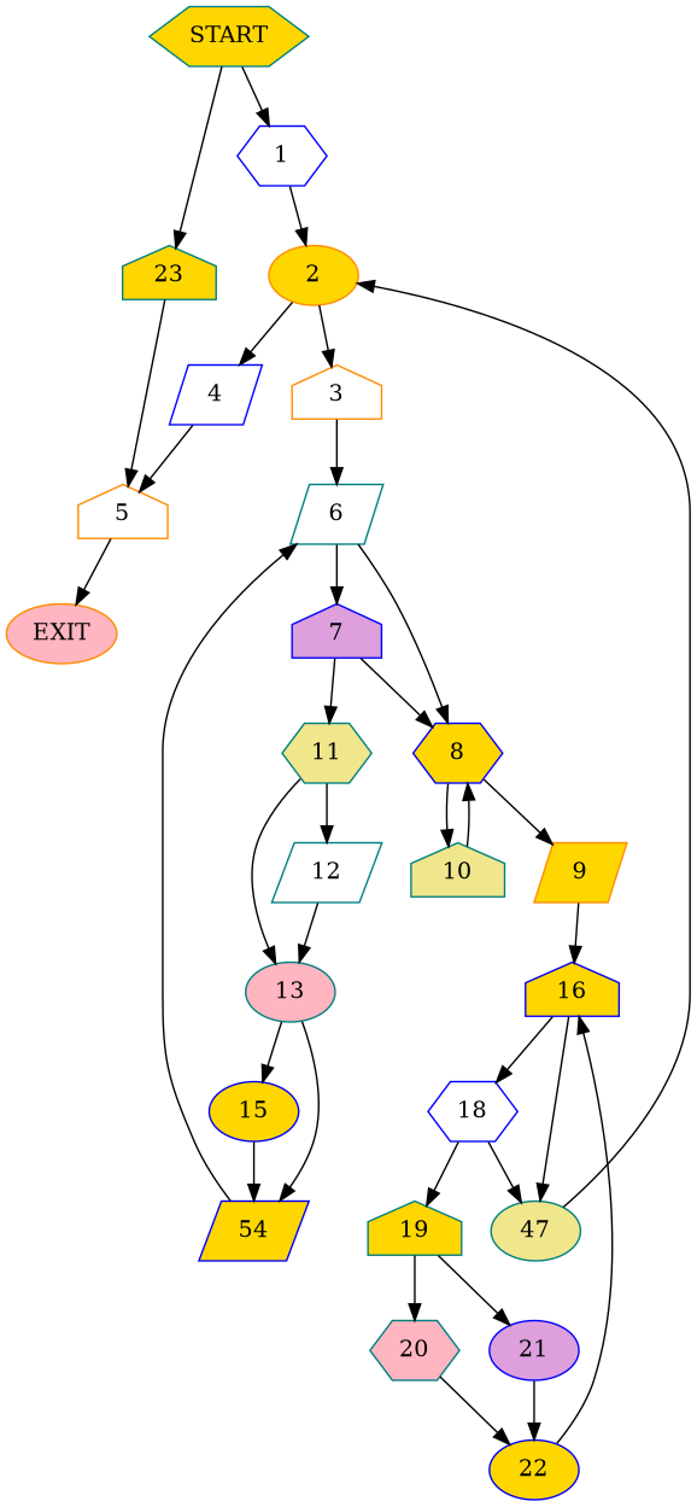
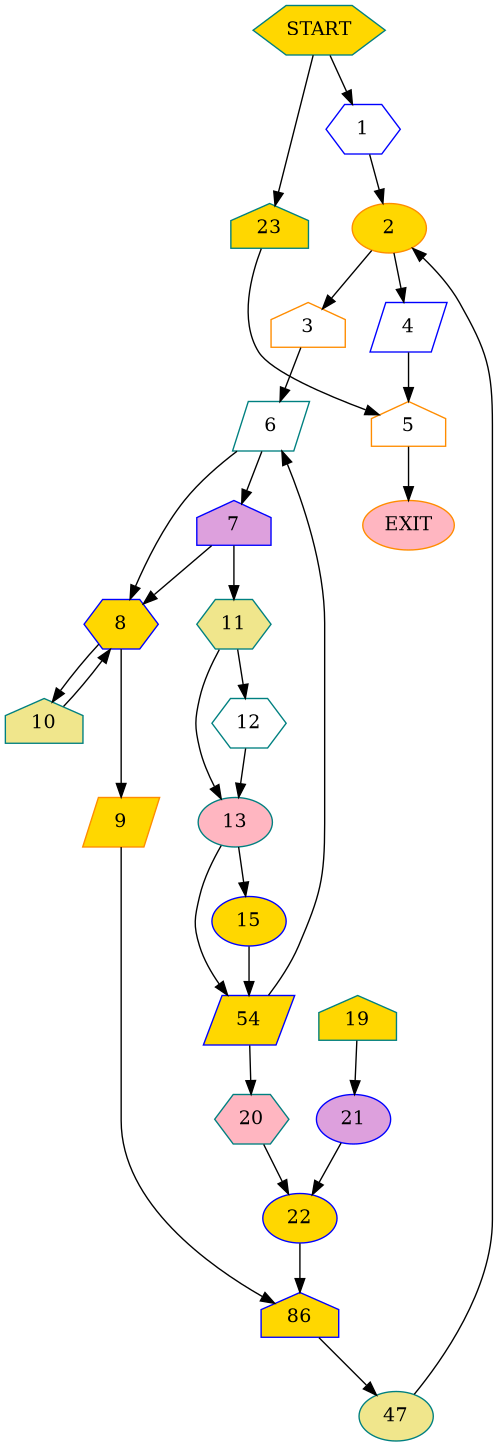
  digraph {
    node [color=teal fillcolor=gold shape=house style=filled]
    n1 [label=START shape=hexagon]
    1 [color=blue fillcolor=white shape=hexagon]
    23
    2 [color=darkorange shape=ellipse]
    5 [color=darkorange fillcolor=white]
    n6 [color=darkorange fillcolor=lightpink label=EXIT shape=ellipse]
    3 [color=darkorange fillcolor=white]
    4 [color=blue fillcolor=white shape=parallelogram]
    6 [fillcolor=white shape=parallelogram]
    7 [color=blue fillcolor=plum]
    8 [color=blue shape=hexagon]
    11 [fillcolor=khaki shape=hexagon]
    9 [color=darkorange shape=parallelogram]
    10 [fillcolor=khaki]
-   12 [fillcolor=white shape=parallelogram]
+   12 [fillcolor=white shape=hexagon]
    13 [fillcolor=lightpink shape=ellipse]
-   16 [color=blue]
+   16 [color=blue label=86]
    n18 [fillcolor=khaki label=47 shape=ellipse]
-   18 [color=blue fillcolor=white shape=hexagon]
    n20 [color=blue label=54 shape=parallelogram]
    15 [color=blue shape=ellipse]
    19
    20 [fillcolor=lightpink shape=hexagon]
    21 [color=blue fillcolor=plum shape=ellipse]
    22 [color=blue shape=ellipse]
    n1 -> 1
    n1 -> 23
    1 -> 2
    23 -> 5
    2 -> 3
    2 -> 4
    5 -> n6
    3 -> 6
    4 -> 5
    6 -> 7
    6 -> 8
    7 -> 8
    7 -> 11
    8 -> 9
    8 -> 10
    11 -> 12
    11 -> 13
    9 -> 16
    10 -> 8
    12 -> 13
    13 -> n20
    13 -> 15
    16 -> n18
-   16 -> 18
    n18 -> 2
-   18 -> n18
-   18 -> 19
    n20 -> 6
    15 -> n20
-   19 -> 20
+   n20 -> 20
    19 -> 21
    20 -> 22
    21 -> 22
    22 -> 16
  }
